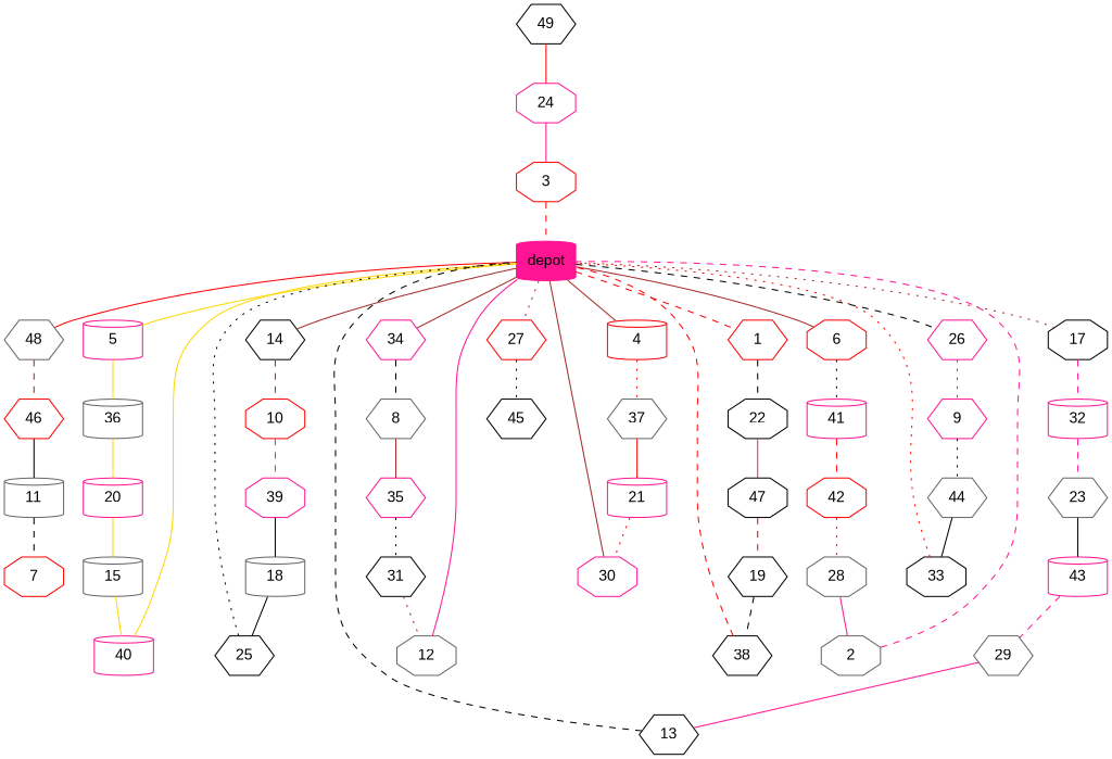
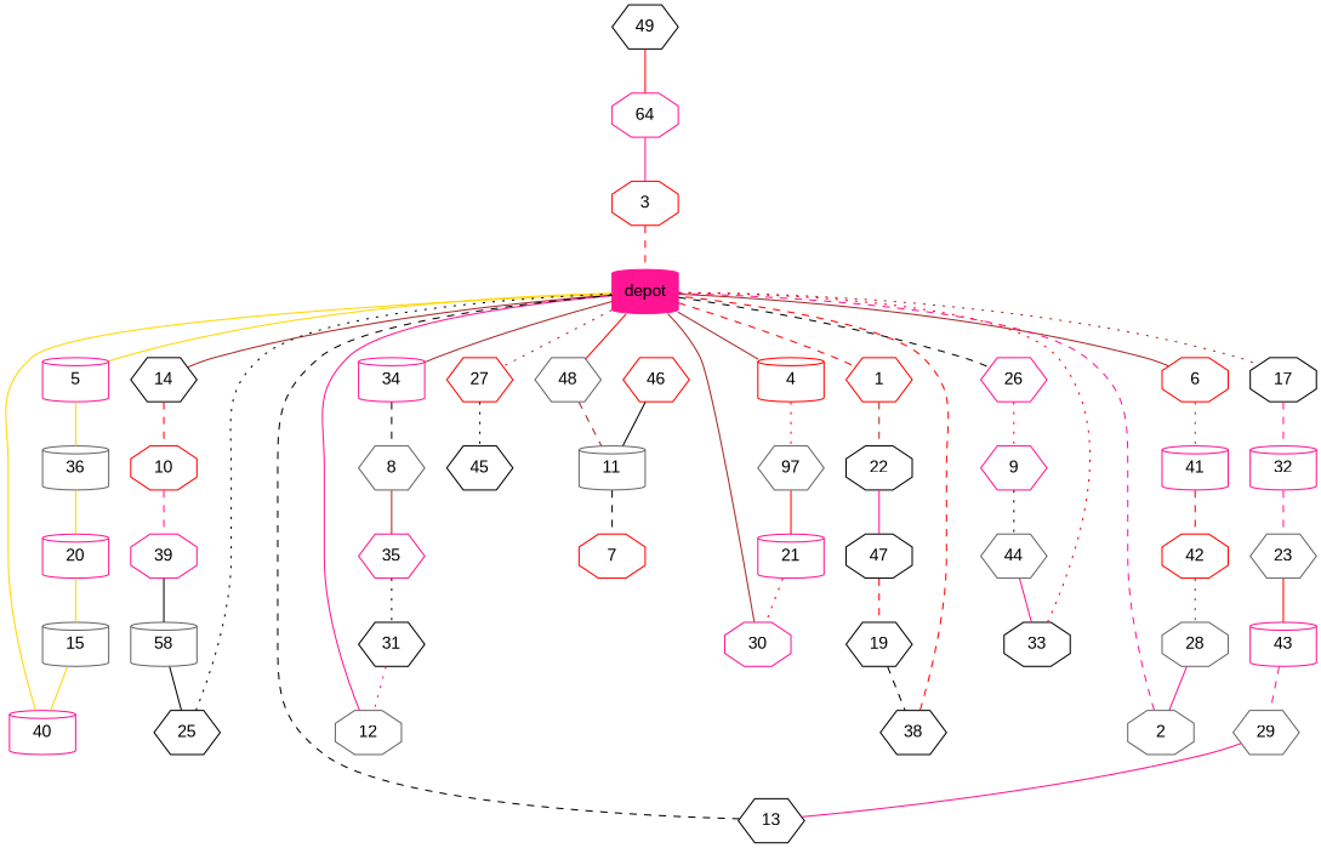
  graph {
    fontname="Liberation Sans"
    node [color=deeppink fontname="Liberation Sans" shape=hexagon]
    edge [color=red fontname="Liberation Sans" style=solid]
    n1 [label=depot shape=cylinder style=filled]
    48 [color=gray40]
    5 [shape=cylinder]
    14 [color=black]
-   34
+   34 [shape=cylinder]
    1 [color=red]
    6 [color=red shape=octagon]
    4 [color=red shape=cylinder]
    17 [color=black shape=octagon]
    27 [color=red]
    26
    46 [color=red]
    36 [color=gray40 shape=cylinder]
    10 [color=red shape=octagon]
    8 [color=gray40]
    22 [color=black shape=octagon]
    41 [shape=cylinder]
-   37 [color=gray40]
+   37 [color=gray40 label=97]
    32 [shape=cylinder]
    45 [color=black]
    9
    11 [color=gray40 shape=cylinder]
    7 [color=red shape=octagon]
    20 [shape=cylinder]
    15 [color=gray40 shape=cylinder]
    40 [shape=cylinder]
    39 [shape=octagon]
-   18 [color=gray40 shape=cylinder]
+   18 [color=gray40 shape=cylinder label=58]
    25 [color=black]
    35
    31 [color=black]
    12 [color=gray40 shape=octagon]
    47 [color=black shape=octagon]
    19 [color=black]
    38 [color=black]
    42 [color=red shape=octagon]
    28 [color=gray40 shape=octagon]
    2 [color=gray40 shape=octagon]
    21 [shape=cylinder]
    30 [shape=octagon]
    23 [color=gray40]
    43 [shape=cylinder]
    29 [color=gray40]
    13 [color=black]
    49 [color=black]
-   24 [shape=octagon]
+   24 [shape=octagon label=64]
    3 [color=red shape=octagon]
    44 [color=gray40]
    33 [color=black shape=octagon]
    n1 -- 48
    n1 -- 5 [color=gold style=""]
    n1 -- 14 [color=brown]
    n1 -- 34 [color=brown]
    n1 -- 1 [style=dashed]
    n1 -- 6 [color=brown]
    n1 -- 4 [color=brown]
    n1 -- 17 [color=brown style=dotted]
    n1 -- 27 [color=brown style=dotted]
    n1 -- 26 [color=black style=dashed]
-   48 -- 46 [color=brown style=dashed]
+   48 -- 11 [color=brown style=dashed]
    5 -- 36 [color=gold style=""]
    14 -- 10 [style=dashed]
    34 -- 8 [color=black style=dashed]
-   1 -- 22 [color=black style=dashed]
-   6 -- 41 [color=black style=dotted]
+   1 -- 22 [color=brown style=dashed]
+   6 -- 41 [color=brown style=dotted]
    4 -- 37 [style=dotted]
    17 -- 32 [color=deeppink style=dashed]
    27 -- 45 [color=black style=dotted]
    26 -- 9 [style=dotted]
    46 -- 11 [color=black]
    36 -- 20 [color=gold style=""]
    10 -- 39 [color=deeppink style=dashed]
    8 -- 35 [color=brown]
    22 -- 47 [color=deeppink]
    41 -- 42 [style=dashed]
    37 -- 21
    32 -- 23 [color=deeppink style=dashed]
    9 -- 44 [color=black style=dotted]
    11 -- 7 [color=black style=dashed]
    20 -- 15 [color=gold style=""]
    15 -- 40 [color=gold style=""]
    40 -- n1 [color=gold style=""]
    39 -- 18 [color=black]
    18 -- 25 [color=black]
    25 -- n1 [color=black style=dotted]
    35 -- 31 [color=black style=dotted]
-   31 -- 12 [color=brown style=dotted]
+   31 -- 12 [color=deeppink style=dotted]
    12 -- n1 [color=deeppink]
    47 -- 19 [style=dashed]
    19 -- 38 [color=black style=dashed]
    38 -- n1 [style=dashed]
    42 -- 28 [color=brown style=dotted]
    28 -- 2 [color=deeppink]
    2 -- n1 [color=deeppink style=dashed]
    21 -- 30 [style=dotted]
    30 -- n1 [color=brown]
-   23 -- 43 [color=black]
+   23 -- 43
    43 -- 29 [color=deeppink style=dashed]
    29 -- 13 [color=deeppink]
    13 -- n1 [color=black style=dashed]
    49 -- 24
    24 -- 3 [color=deeppink]
    3 -- n1 [style=dashed]
-   44 -- 33 [color=black]
+   44 -- 33 [color=deeppink]
    33 -- n1 [style=dotted]
  }
